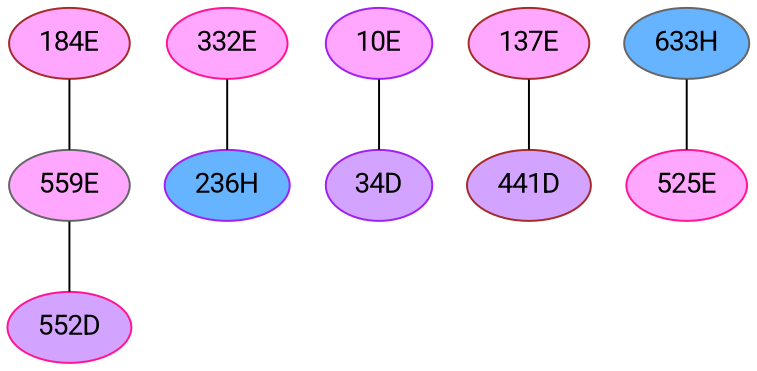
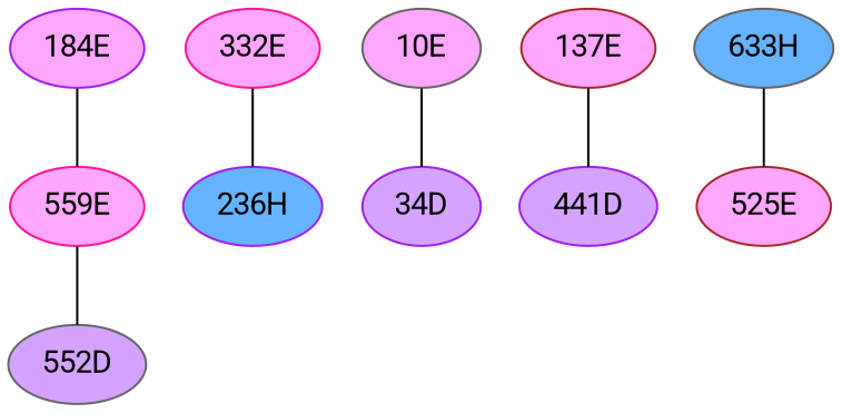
  graph {
    fontname=Roboto
    node [color=gray40 fillcolor="#FFA6FF" fontname=Roboto style=radial]
    edge [fontname=Roboto penwidth=1]
-   "184E" [color=brown]
-   "559E"
-   "552D" [color=deeppink fillcolor="#D3A4FF"]
+   "184E" [color=purple]
+   "559E" [color=deeppink]
+   "552D" [fillcolor="#D3A4FF"]
    n4 [color=deeppink label="332E"]
    "236H" [color=purple fillcolor="#66B3FF"]
    n6 [color=purple fillcolor="#D3A4FF" label="34D"]
-   "10E" [color=purple]
+   "10E"
    n8 [color=brown label="137E"]
-   "441D" [color=brown fillcolor="#D3A4FF"]
+   "441D" [color=purple fillcolor="#D3A4FF"]
    n10 [fillcolor="#66B3FF" label="633H"]
-   "525E" [color=deeppink]
+   "525E" [color=brown]
    "184E" -- "559E"
    "559E" -- "552D"
    n4 -- "236H"
    "10E" -- n6
    n8 -- "441D"
    n10 -- "525E"
  }
